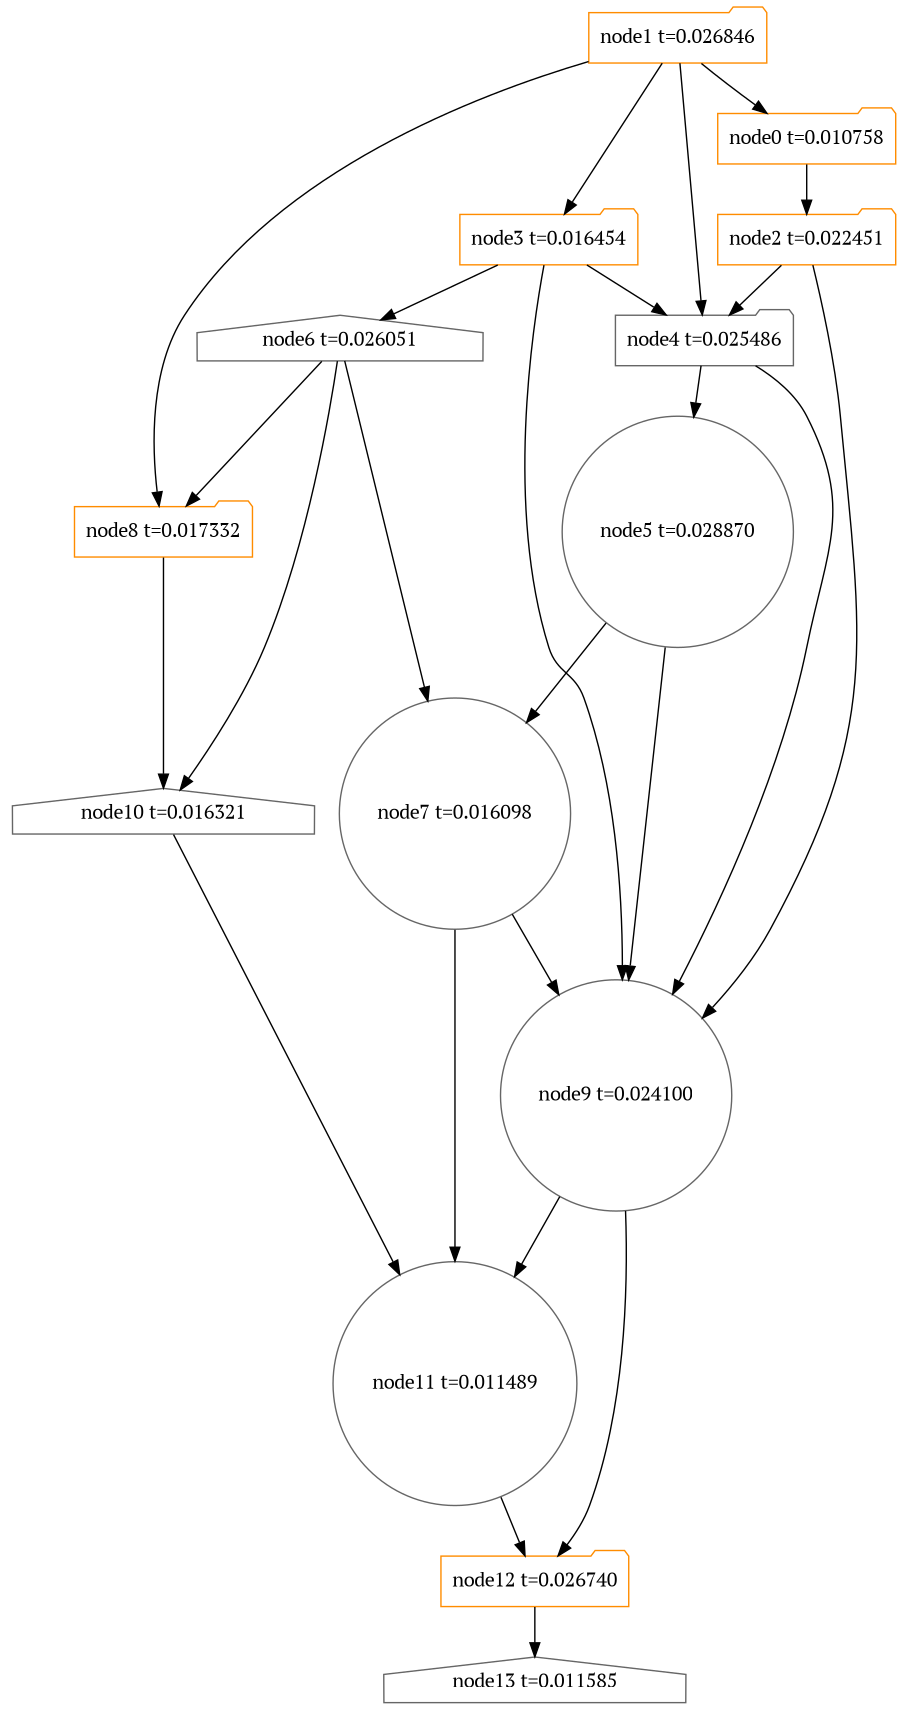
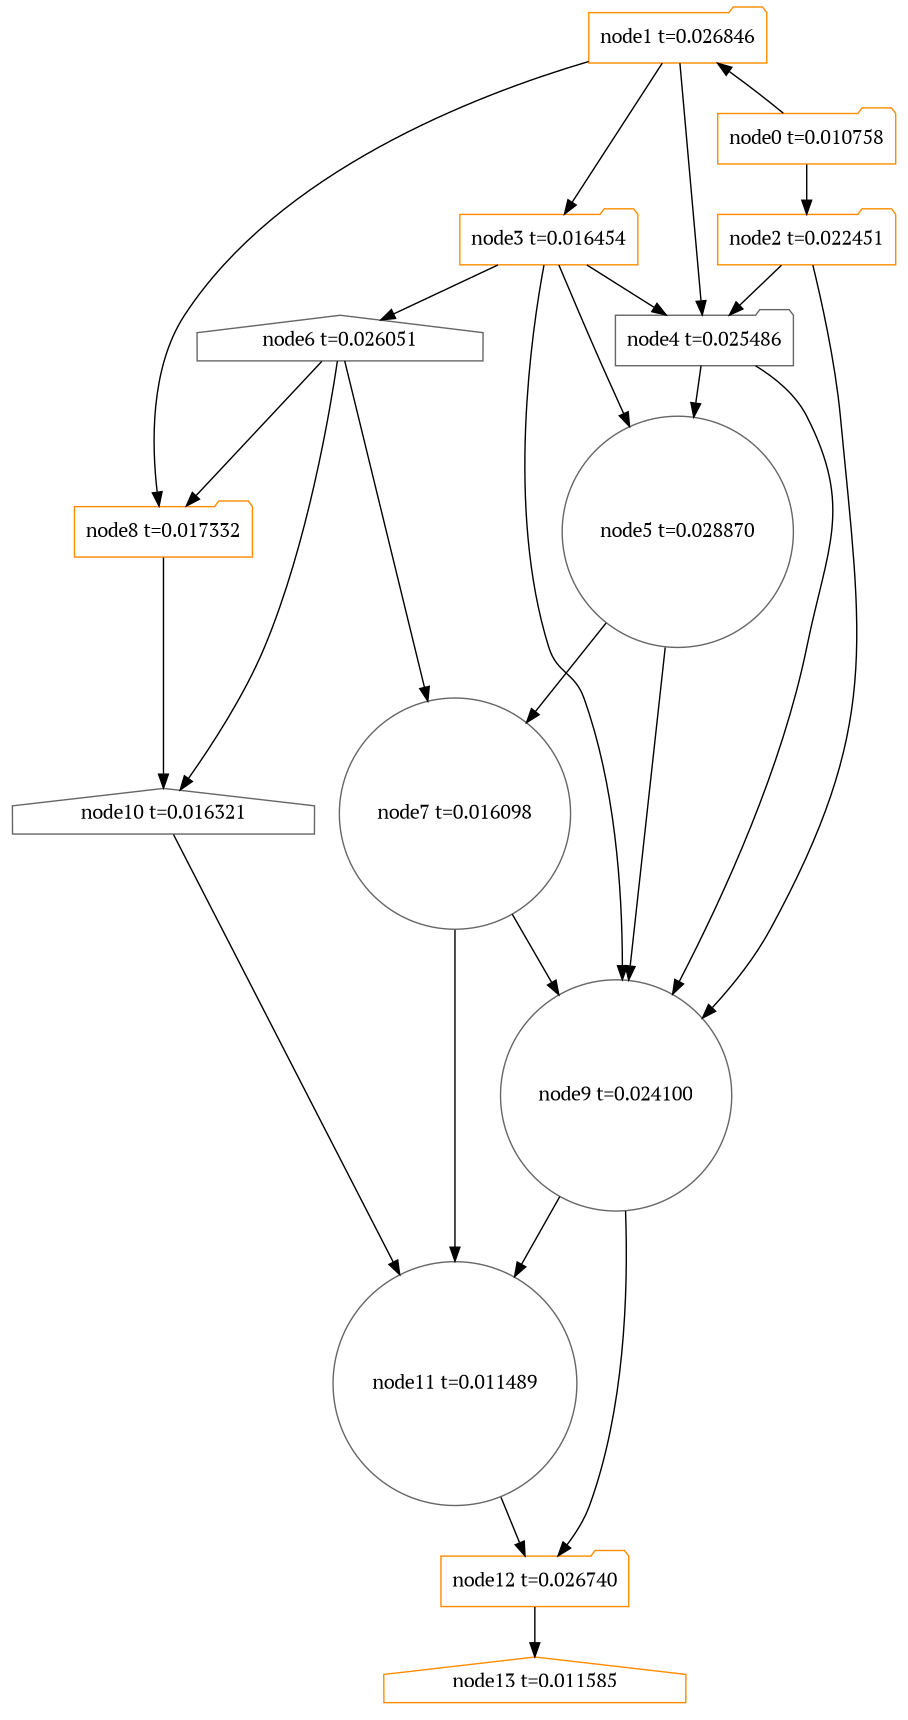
  digraph {
    fontname="PT Serif"
    node [color=darkorange fontname="PT Serif" shape=folder]
    edge [fontname="PT Serif"]
-   n1 [color=gray40 label="node13 t=0.011585" shape=house]
+   n1 [label="node13 t=0.011585" shape=house]
    n2 [label="node12 t=0.026740"]
    n3 [color=gray40 label="node11 t=0.011489" shape=circle]
    n4 [color=gray40 label="node10 t=0.016321" shape=house]
    n5 [color=gray40 label="node9 t=0.024100" shape=circle]
    n6 [label="node8 t=0.017332"]
    n7 [color=gray40 label="node7 t=0.016098" shape=circle]
    n8 [color=gray40 label="node6 t=0.026051" shape=house]
    n9 [color=gray40 label="node5 t=0.028870" shape=circle]
    n10 [color=gray40 label="node4 t=0.025486"]
    n11 [label="node3 t=0.016454"]
    n12 [label="node2 t=0.022451"]
    n13 [label="node1 t=0.026846"]
    n14 [label="node0 t=0.010758"]
    n2 -> n1
    n3 -> n2
    n4 -> n3
    n5 -> n2
    n5 -> n3
    n6 -> n4
    n7 -> n3
    n7 -> n5
    n8 -> n4
    n8 -> n6
    n8 -> n7
    n9 -> n5
    n9 -> n7
    n10 -> n5
    n10 -> n9
    n11 -> n5
    n11 -> n8
+   n11 -> n9
    n11 -> n10
    n12 -> n5
    n12 -> n10
    n13 -> n6
    n13 -> n10
    n13 -> n11
    n14 -> n12
-   n13 -> n14
+   n14 -> n13
  }
